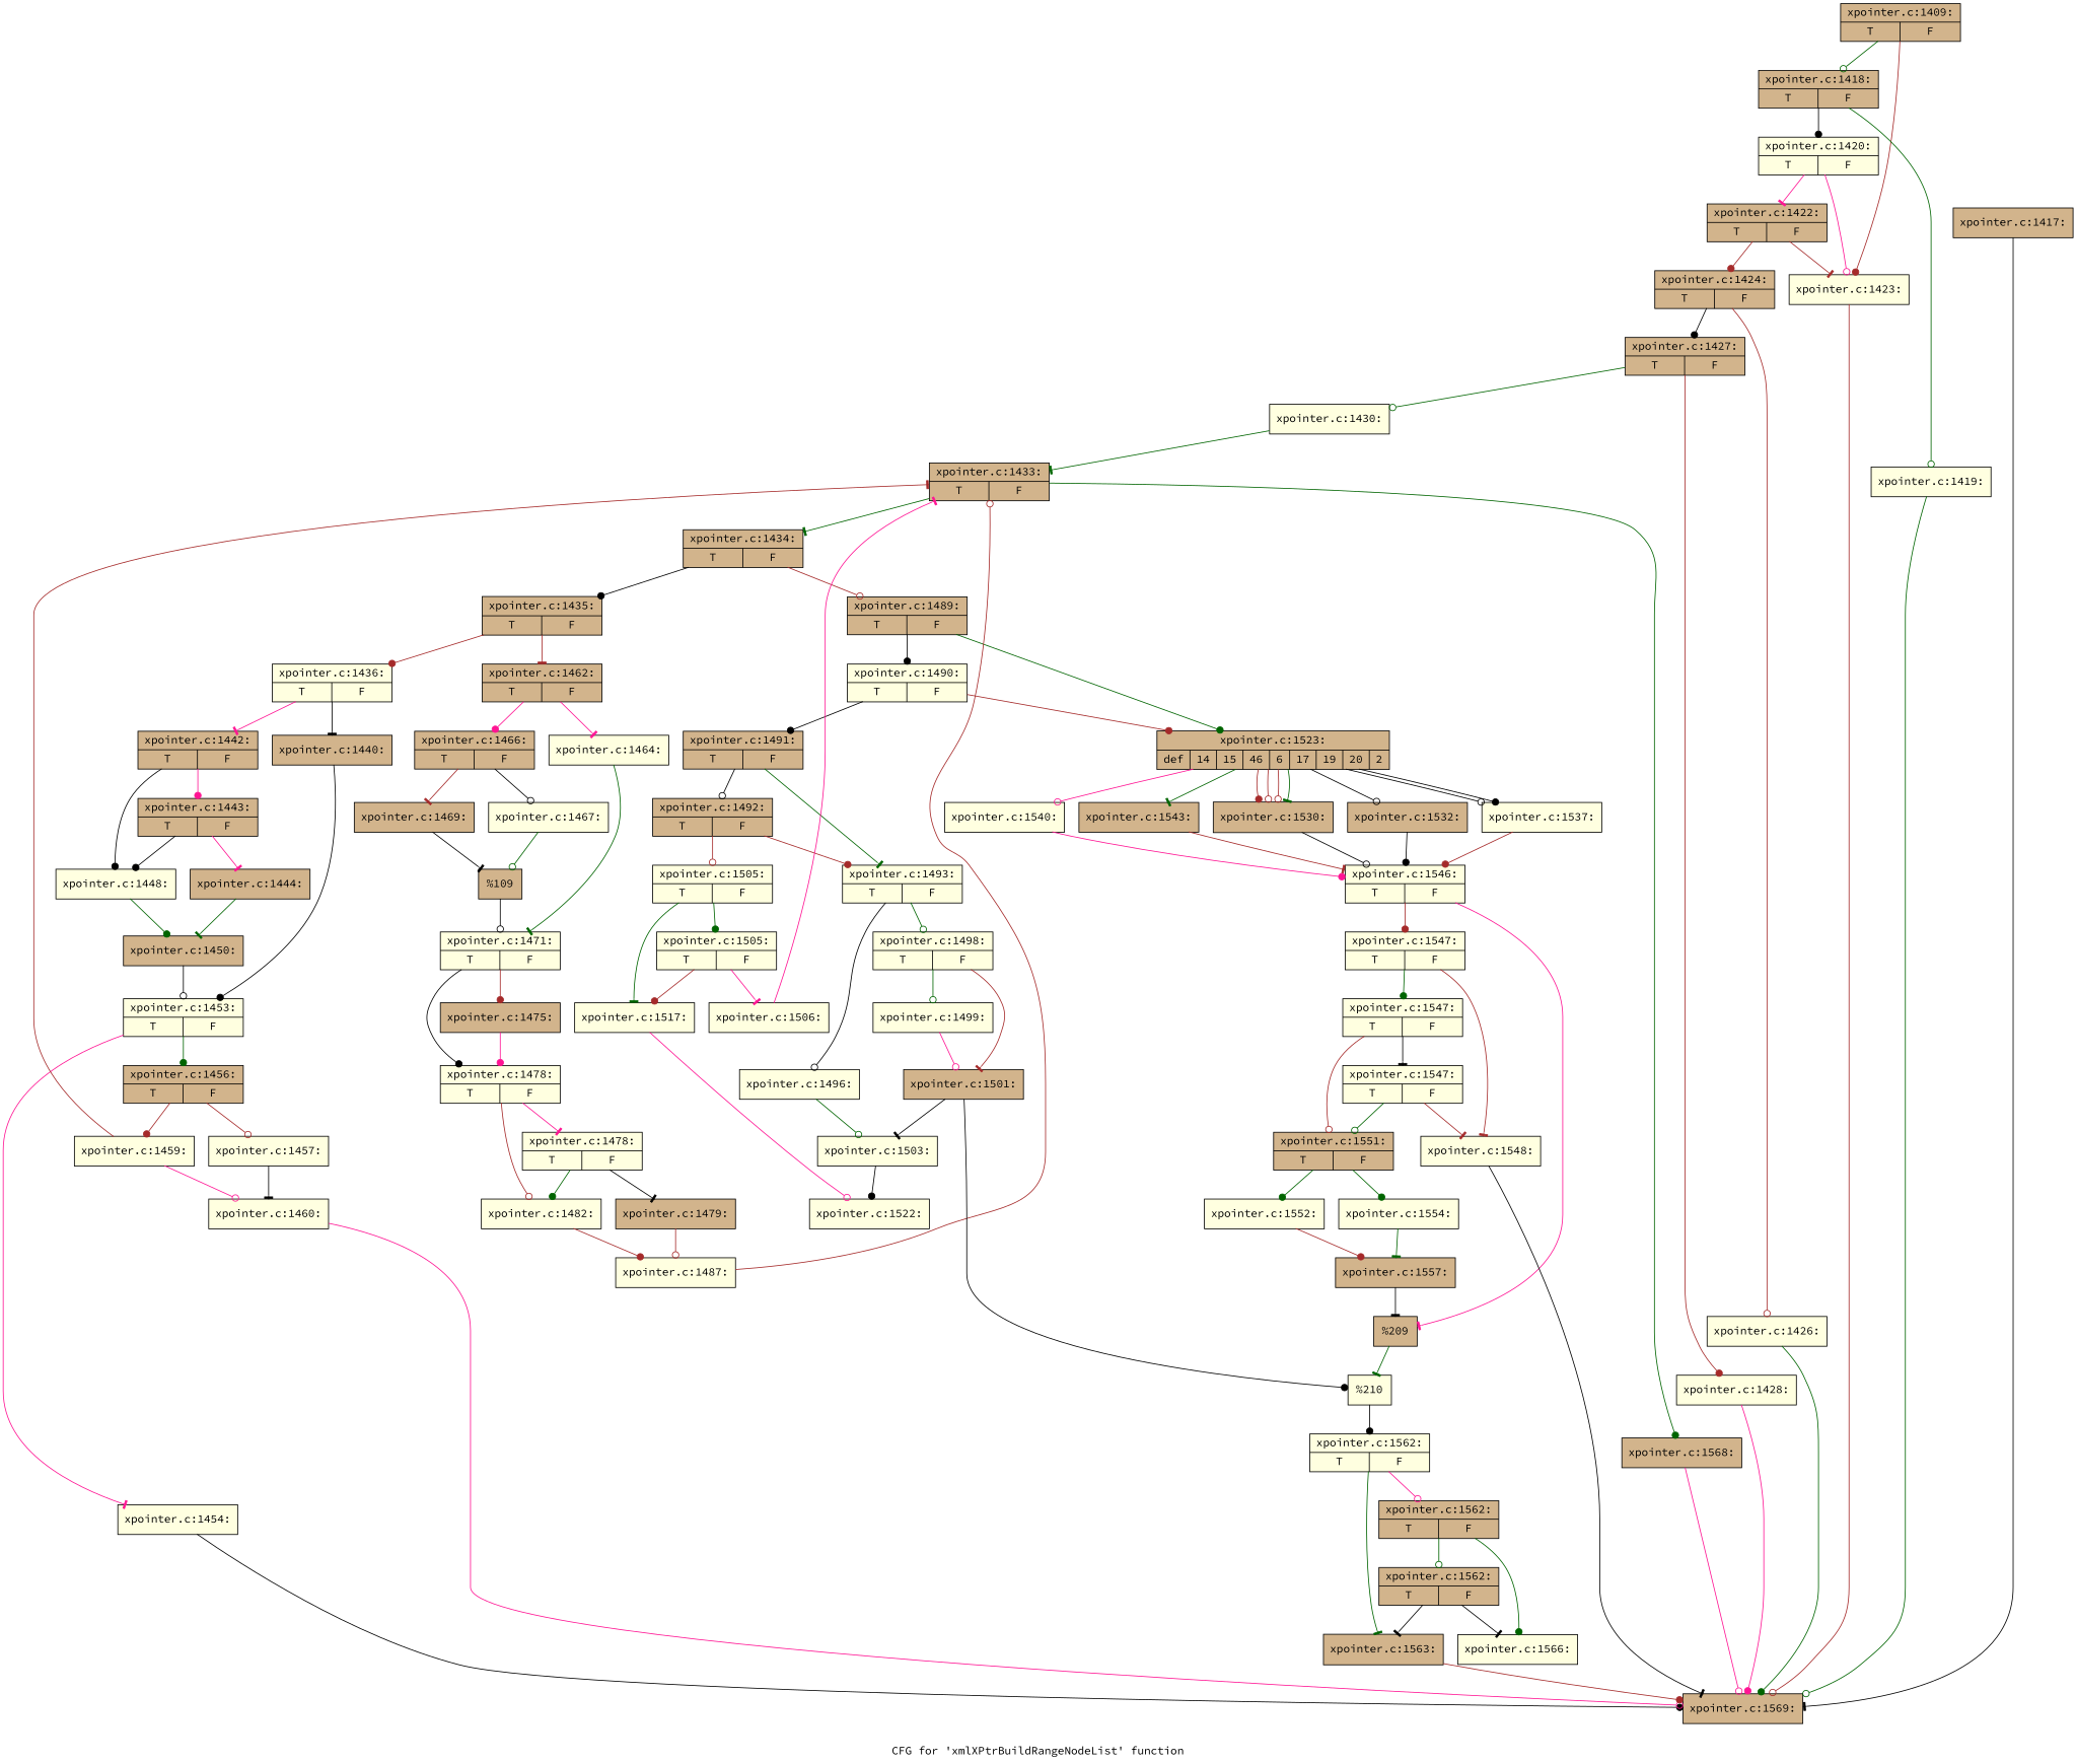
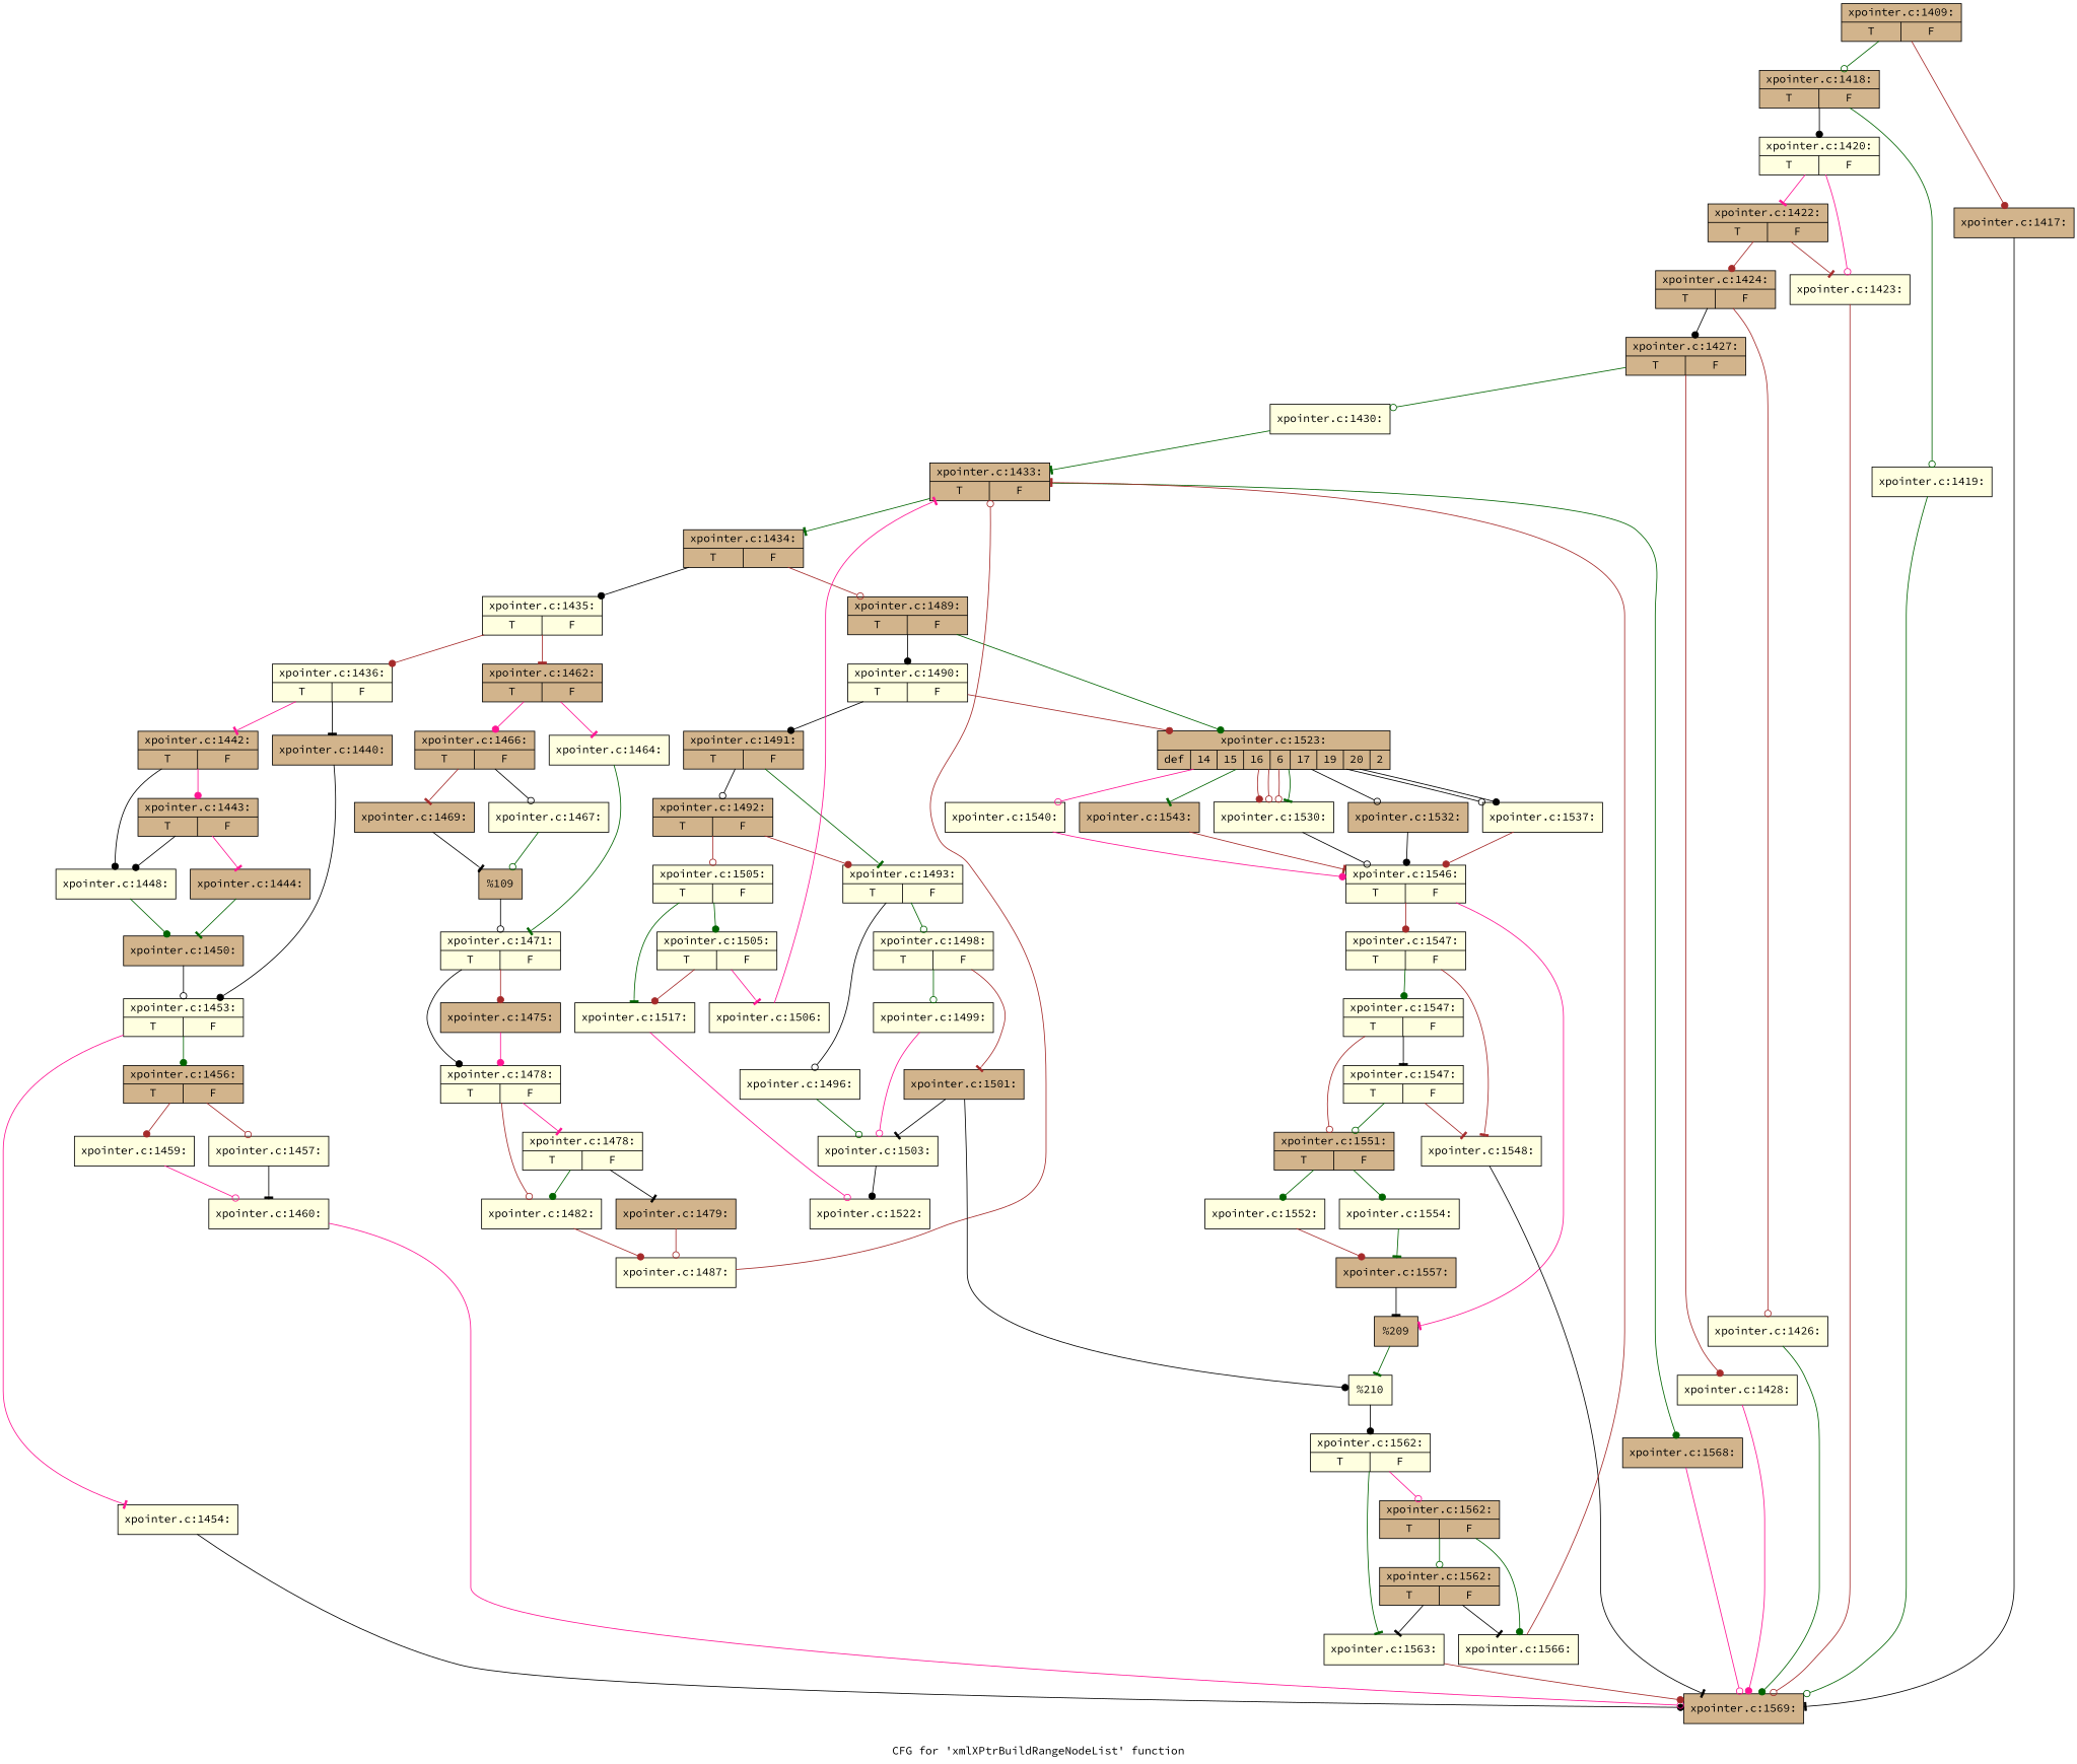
  digraph {
    fontname="Source Code Pro"
    label="CFG for 'xmlXPtrBuildRangeNodeList' function"
    node [fillcolor=lightyellow fontname="Source Code Pro" shape=record style=filled]
    edge [arrowhead=dot color=brown fontname="Source Code Pro"]
    n1 [fillcolor=tan label="{xpointer.c:1409:|{<s0>T|<s1>F}}"]
    n2 [fillcolor=tan label="{xpointer.c:1417:}"]
    n3 [fillcolor=tan label="{xpointer.c:1418:|{<s0>T|<s1>F}}"]
    n4 [fillcolor=tan label="{xpointer.c:1569:}"]
    n5 [label="{xpointer.c:1419:}"]
    n6 [label="{xpointer.c:1420:|{<s0>T|<s1>F}}"]
    n7 [label="{xpointer.c:1423:}"]
    n8 [fillcolor=tan label="{xpointer.c:1422:|{<s0>T|<s1>F}}"]
    n9 [fillcolor=tan label="{xpointer.c:1424:|{<s0>T|<s1>F}}"]
    n10 [label="{xpointer.c:1426:}"]
    n11 [fillcolor=tan label="{xpointer.c:1427:|{<s0>T|<s1>F}}"]
    n12 [label="{xpointer.c:1428:}"]
    n13 [label="{xpointer.c:1430:}"]
    n14 [fillcolor=tan label="{xpointer.c:1433:|{<s0>T|<s1>F}}"]
    n15 [fillcolor=tan label="{xpointer.c:1434:|{<s0>T|<s1>F}}"]
    n16 [fillcolor=tan label="{xpointer.c:1568:}"]
-   n17 [fillcolor=tan label="{xpointer.c:1435:|{<s0>T|<s1>F}}"]
+   n17 [label="{xpointer.c:1435:|{<s0>T|<s1>F}}"]
    n18 [fillcolor=tan label="{xpointer.c:1489:|{<s0>T|<s1>F}}"]
    n19 [label="{xpointer.c:1436:|{<s0>T|<s1>F}}"]
    n20 [fillcolor=tan label="{xpointer.c:1462:|{<s0>T|<s1>F}}"]
    n21 [label="{xpointer.c:1490:|{<s0>T|<s1>F}}"]
-   n22 [fillcolor=tan label="{xpointer.c:1523:|{<s0>def|<s1>14|<s2>15|<s3>46|<s4>6|<s5>17|<s6>19|<s7>20|<s8>2}}"]
+   n22 [fillcolor=tan label="{xpointer.c:1523:|{<s0>def|<s1>14|<s2>15|<s3>16|<s4>6|<s5>17|<s6>19|<s7>20|<s8>2}}"]
    n23 [fillcolor=tan label="{xpointer.c:1440:}"]
    n24 [fillcolor=tan label="{xpointer.c:1442:|{<s0>T|<s1>F}}"]
    n25 [label="{xpointer.c:1464:}"]
    n26 [fillcolor=tan label="{xpointer.c:1466:|{<s0>T|<s1>F}}"]
    n27 [fillcolor=tan label="{xpointer.c:1491:|{<s0>T|<s1>F}}"]
    n28 [fillcolor=tan label="{xpointer.c:1543:}"]
-   n29 [fillcolor=tan label="{xpointer.c:1530:}"]
+   n29 [label="{xpointer.c:1530:}"]
    n30 [fillcolor=tan label="{xpointer.c:1532:}"]
    n31 [label="{xpointer.c:1537:}"]
    n32 [label="{xpointer.c:1540:}"]
    n33 [label="{xpointer.c:1453:|{<s0>T|<s1>F}}"]
    n34 [fillcolor=tan label="{xpointer.c:1443:|{<s0>T|<s1>F}}"]
    n35 [label="{xpointer.c:1448:}"]
    n36 [label="{xpointer.c:1471:|{<s0>T|<s1>F}}"]
    n37 [label="{xpointer.c:1467:}"]
    n38 [fillcolor=tan label="{xpointer.c:1469:}"]
    n39 [label="{xpointer.c:1454:}"]
    n40 [fillcolor=tan label="{xpointer.c:1456:|{<s0>T|<s1>F}}"]
    n41 [fillcolor=tan label="{xpointer.c:1444:}"]
    n42 [fillcolor=tan label="{xpointer.c:1450:}"]
    n43 [label="{xpointer.c:1457:}"]
    n44 [label="{xpointer.c:1459:}"]
    n45 [label="{xpointer.c:1460:}"]
    n46 [fillcolor=tan label="{xpointer.c:1475:}"]
    n47 [label="{xpointer.c:1478:|{<s0>T|<s1>F}}"]
    n48 [fillcolor=tan label="{%109}"]
    n49 [label="{xpointer.c:1478:|{<s0>T|<s1>F}}"]
    n50 [label="{xpointer.c:1482:}"]
    n51 [fillcolor=tan label="{xpointer.c:1479:}"]
    n52 [label="{xpointer.c:1487:}"]
    n53 [label="{xpointer.c:1493:|{<s0>T|<s1>F}}"]
    n54 [fillcolor=tan label="{xpointer.c:1492:|{<s0>T|<s1>F}}"]
    n55 [label="{xpointer.c:1546:|{<s0>T|<s1>F}}"]
    n56 [label="{xpointer.c:1496:}"]
    n57 [label="{xpointer.c:1498:|{<s0>T|<s1>F}}"]
    n58 [label="{xpointer.c:1505:|{<s0>T|<s1>F}}"]
    n59 [label="{xpointer.c:1503:}"]
    n60 [label="{xpointer.c:1499:}"]
    n61 [fillcolor=tan label="{xpointer.c:1501:}"]
    n62 [label="{xpointer.c:1505:|{<s0>T|<s1>F}}"]
    n63 [label="{xpointer.c:1517:}"]
    n64 [label="{xpointer.c:1506:}"]
    n65 [label="{xpointer.c:1522:}"]
    n66 [label="{%210}"]
    n67 [label="{xpointer.c:1562:|{<s0>T|<s1>F}}"]
-   n68 [fillcolor=tan label="{xpointer.c:1563:}"]
+   n68 [label="{xpointer.c:1563:}"]
    n69 [fillcolor=tan label="{xpointer.c:1562:|{<s0>T|<s1>F}}"]
    n70 [label="{xpointer.c:1547:|{<s0>T|<s1>F}}"]
    n71 [fillcolor=tan label="{%209}"]
    n72 [label="{xpointer.c:1548:}"]
    n73 [label="{xpointer.c:1547:|{<s0>T|<s1>F}}"]
    n74 [label="{xpointer.c:1547:|{<s0>T|<s1>F}}"]
    n75 [fillcolor=tan label="{xpointer.c:1551:|{<s0>T|<s1>F}}"]
    n76 [label="{xpointer.c:1552:}"]
    n77 [label="{xpointer.c:1554:}"]
    n78 [fillcolor=tan label="{xpointer.c:1557:}"]
    n79 [fillcolor=tan label="{xpointer.c:1562:|{<s0>T|<s1>F}}"]
    n80 [label="{xpointer.c:1566:}"]
-   n1 -> n7
+   n1 -> n2
    n1 -> n3 [arrowhead=odot color=darkgreen]
    n2 -> n4 [arrowhead=tee color=black]
    n3 -> n5 [arrowhead=odot color=darkgreen]
    n3 -> n6 [color=black]
    n5 -> n4 [arrowhead=odot color=darkgreen]
    n6 -> n7 [arrowhead=odot color=deeppink]
    n6 -> n8 [arrowhead=tee color=deeppink]
    n7 -> n4 [arrowhead=odot]
    n8 -> n7 [arrowhead=tee]
    n8 -> n9
    n9 -> n10 [arrowhead=odot]
    n9 -> n11 [color=black]
    n10 -> n4 [color=darkgreen]
    n11 -> n12
    n11 -> n13 [arrowhead=odot color=darkgreen]
    n12 -> n4 [color=deeppink]
    n13 -> n14 [arrowhead=tee color=darkgreen]
    n14 -> n15 [arrowhead=tee color=darkgreen]
    n14 -> n16 [color=darkgreen]
    n15 -> n17 [color=black]
    n15 -> n18 [arrowhead=odot]
    n16 -> n4 [arrowhead=odot color=deeppink]
    n17 -> n19
    n17 -> n20 [arrowhead=tee]
    n18 -> n21 [color=black]
    n18 -> n22 [color=darkgreen]
    n19 -> n23 [arrowhead=tee color=black]
    n19 -> n24 [arrowhead=tee color=deeppink]
    n20 -> n25 [arrowhead=tee color=deeppink]
    n20 -> n26 [color=deeppink]
    n21 -> n22
    n21 -> n27 [color=black]
    n22 -> n28 [arrowhead=tee color=darkgreen]
    n22 -> n29
    n22 -> n29 [arrowhead=odot]
    n22 -> n29 [arrowhead=odot]
    n22 -> n29 [arrowhead=tee color=darkgreen]
    n22 -> n30 [arrowhead=odot color=black]
    n22 -> n31 [arrowhead=odot color=black]
    n22 -> n31 [color=black]
    n22 -> n32 [arrowhead=odot color=deeppink]
    n23 -> n33 [color=black]
    n24 -> n34 [color=deeppink]
    n24 -> n35 [color=black]
    n25 -> n36 [arrowhead=tee color=darkgreen]
    n26 -> n37 [arrowhead=odot color=black]
    n26 -> n38 [arrowhead=tee]
    n27 -> n53 [arrowhead=tee color=darkgreen]
    n27 -> n54 [arrowhead=odot color=black]
    n28 -> n55 [arrowhead=tee]
    n29 -> n55 [arrowhead=odot color=black]
    n30 -> n55 [color=black]
    n31 -> n55
    n32 -> n55 [color=deeppink]
    n33 -> n39 [arrowhead=tee color=deeppink]
    n33 -> n40 [color=darkgreen]
    n34 -> n35 [color=black]
    n34 -> n41 [arrowhead=tee color=deeppink]
    n35 -> n42 [color=darkgreen]
    n36 -> n46
    n36 -> n47 [color=black]
    n37 -> n48 [arrowhead=odot color=darkgreen]
    n38 -> n48 [arrowhead=tee color=black]
    n39 -> n4 [color=black]
    n40 -> n43 [arrowhead=odot]
    n40 -> n44
    n41 -> n42 [arrowhead=tee color=darkgreen]
    n42 -> n33 [arrowhead=odot color=black]
    n43 -> n45 [arrowhead=tee color=black]
    n44 -> n45 [arrowhead=odot color=deeppink]
    n45 -> n4 [arrowhead=odot color=deeppink]
    n46 -> n47 [color=deeppink]
    n47 -> n49 [arrowhead=tee color=deeppink]
    n47 -> n50 [arrowhead=odot]
    n48 -> n36 [arrowhead=odot color=black]
    n49 -> n50 [color=darkgreen]
    n49 -> n51 [arrowhead=tee color=black]
    n50 -> n52
    n51 -> n52 [arrowhead=odot]
    n52 -> n14 [arrowhead=odot]
    n53 -> n56 [arrowhead=odot color=black]
    n53 -> n57 [arrowhead=odot color=darkgreen]
    n54 -> n53
    n54 -> n58 [arrowhead=odot]
    n55 -> n70
    n55 -> n71 [arrowhead=tee color=deeppink]
    n56 -> n59 [arrowhead=odot color=darkgreen]
    n57 -> n60 [arrowhead=odot color=darkgreen]
    n57 -> n61 [arrowhead=tee]
    n58 -> n62 [color=darkgreen]
    n58 -> n63 [arrowhead=tee color=darkgreen]
    n59 -> n65 [color=black]
-   n60 -> n61 [arrowhead=odot color=deeppink]
+   n60 -> n59 [arrowhead=odot color=deeppink]
    n61 -> n59 [arrowhead=tee color=black]
    n61 -> n66 [color=black]
    n62 -> n63
    n62 -> n64 [arrowhead=tee color=deeppink]
    n63 -> n65 [arrowhead=odot color=deeppink]
    n64 -> n14 [arrowhead=tee color=deeppink]
    n66 -> n67 [color=black]
    n67 -> n68 [arrowhead=tee color=darkgreen]
    n67 -> n69 [arrowhead=odot color=deeppink]
    n68 -> n4
    n69 -> n79 [arrowhead=odot color=darkgreen]
    n69 -> n80 [color=darkgreen]
    n70 -> n72 [arrowhead=tee]
    n70 -> n73 [color=darkgreen]
    n71 -> n66 [arrowhead=tee color=darkgreen]
    n72 -> n4 [arrowhead=tee color=black]
    n73 -> n74 [arrowhead=tee color=black]
    n73 -> n75 [arrowhead=odot]
    n74 -> n72 [arrowhead=tee]
    n74 -> n75 [arrowhead=odot color=darkgreen]
    n75 -> n76 [color=darkgreen]
    n75 -> n77 [color=darkgreen]
    n76 -> n78
    n77 -> n78 [arrowhead=tee color=darkgreen]
    n78 -> n71 [arrowhead=tee color=black]
    n79 -> n68 [arrowhead=tee color=black]
    n79 -> n80 [arrowhead=tee color=black]
-   n44 -> n14 [arrowhead=tee]
+   n80 -> n14 [arrowhead=tee]
  }
